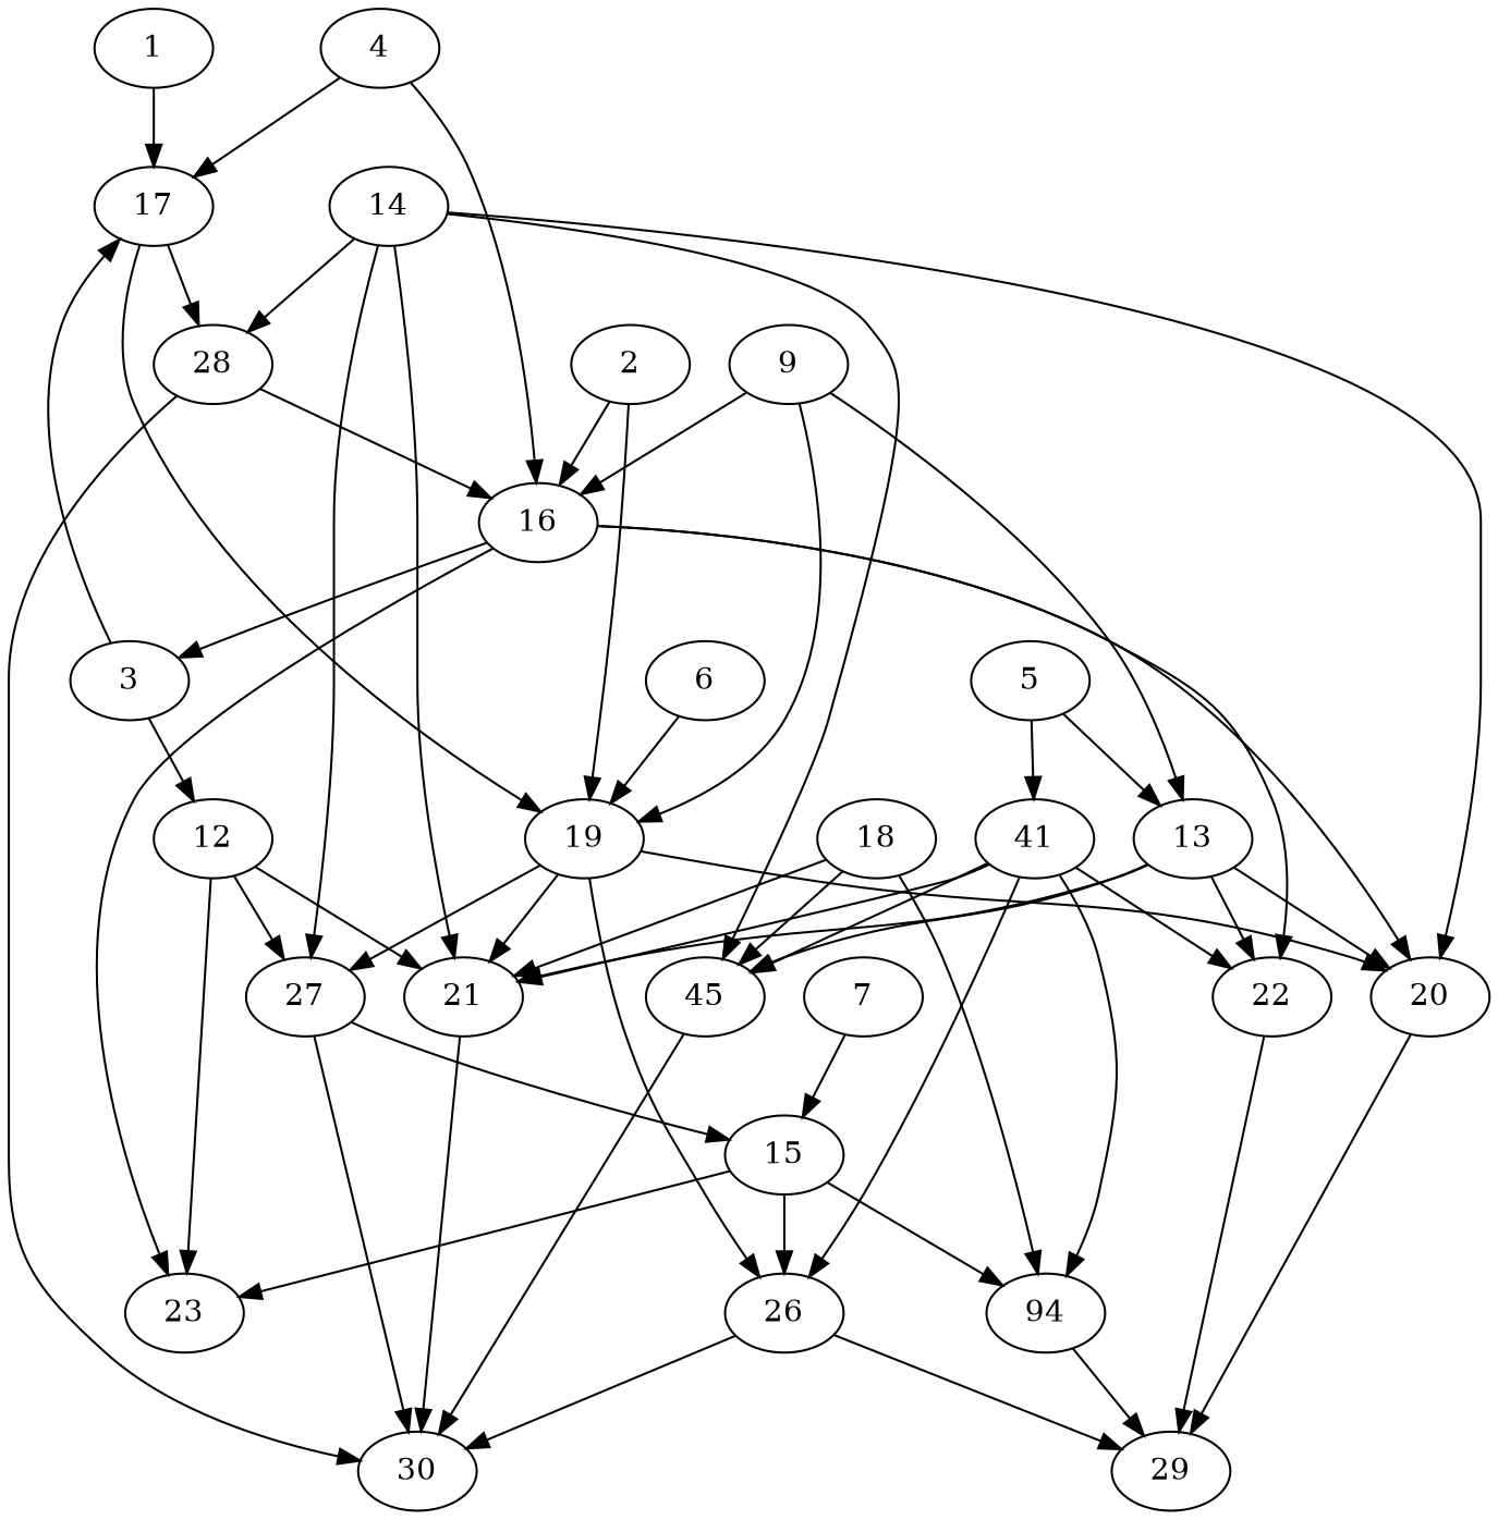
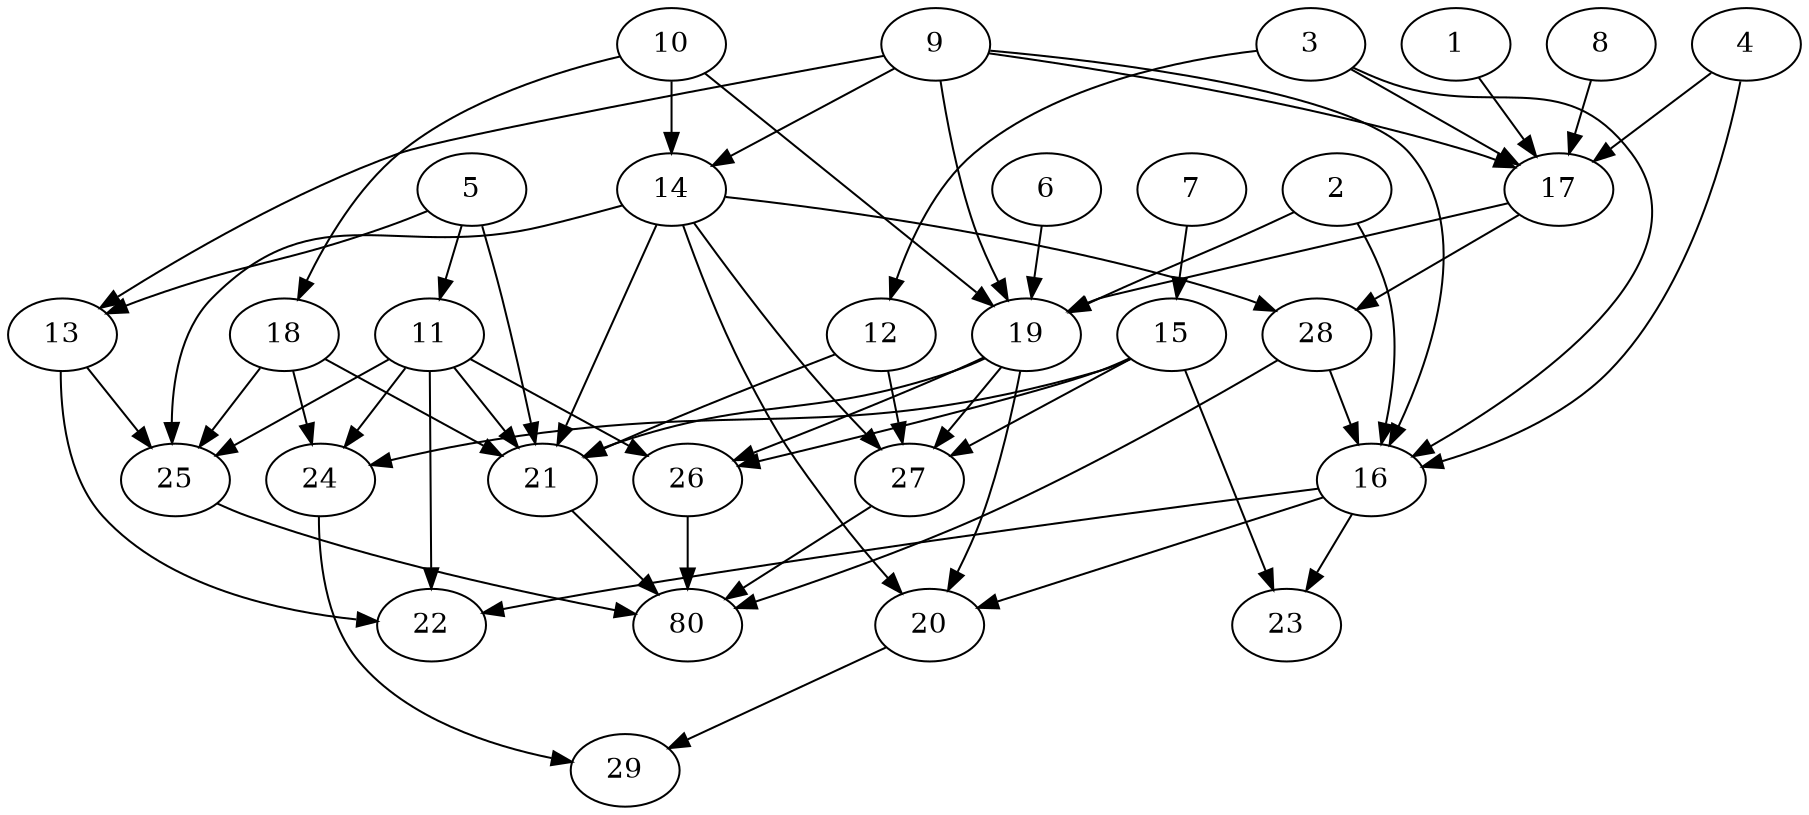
  digraph {
    node [alpha=0.06]
    1 [alpha=0.02 expect_size=18357248]
    17 [alpha=0.17 expect_size=41563136]
    19 [expect_size=12215296]
    28 [alpha=0.11 expect_size=47137792]
    21 [alpha=0.05 expect_size=13797376]
    26 [alpha=0.02 expect_size=26153984]
    27 [alpha=0.14 expect_size=8195072]
    20 [alpha=0.03 expect_size=50203648]
    16 [alpha=0.12 expect_size=38545408]
-   30 [alpha=0.02 expect_size=8710144]
+   30 [alpha=0.02 expect_size=8710144 label=80]
    29 [alpha=0.14 expect_size=41661440]
    2 [alpha=0.09 expect_size=5825536]
    22 [alpha=0.08 expect_size=22106112]
    23 [expect_size=47058944]
    3 [expect_size=41099264]
    12 [alpha=0.11 expect_size=29171712]
    4 [alpha=0.18 expect_size=33731584]
    5 [alpha=0.11 expect_size=5353472]
-   11 [alpha=0.04 expect_size=23411712 label=41]
+   11 [alpha=0.04 expect_size=23411712]
    13 [alpha=0.13 expect_size=49770496]
-   24 [alpha=0.16 expect_size=31616000 label=94]
-   25 [expect_size=34325504 label=45]
+   24 [alpha=0.16 expect_size=31616000]
+   25 [expect_size=34325504]
    6 [alpha=0.01 expect_size=19057664]
    7 [alpha=0.17 expect_size=44928000]
    15 [alpha=0.17 expect_size=11951104]
+   8 [alpha=0.10 expect_size=15134720]
    9 [alpha=0.16 expect_size=18698240]
    14 [alpha=0.01 expect_size=16645120]
+   10 [alpha=0.05 expect_size=18072576]
    18 [alpha=0.18 expect_size=35064832]
    1 -> 17
    17 -> 19
    17 -> 28
    19 -> 21
    19 -> 26
    19 -> 27
    19 -> 20
    28 -> 16
    28 -> 30
    21 -> 30
    26 -> 30
-   26 -> 29
    27 -> 30
    20 -> 29
    16 -> 20
    16 -> 22
    16 -> 23
    2 -> 19
    2 -> 16
-   22 -> 29
    3 -> 17
-   16 -> 3
+   3 -> 16
    3 -> 12
    12 -> 21
    12 -> 27
-   12 -> 23
    4 -> 17
    4 -> 16
    5 -> 11
    5 -> 13
    11 -> 21
    11 -> 26
    11 -> 22
    11 -> 24
    11 -> 25
-   13 -> 21
-   13 -> 20
+   5 -> 21
    13 -> 22
    13 -> 25
    24 -> 29
    25 -> 30
    6 -> 19
    7 -> 15
    15 -> 26
-   27 -> 15
+   15 -> 27
    15 -> 23
    15 -> 24
+   8 -> 17
+   9 -> 17
    9 -> 19
    9 -> 16
    9 -> 13
+   9 -> 14
    14 -> 28
    14 -> 21
    14 -> 27
    14 -> 20
    14 -> 25
+   10 -> 19
+   10 -> 14
+   10 -> 18
    18 -> 21
    18 -> 24
    18 -> 25
  }
